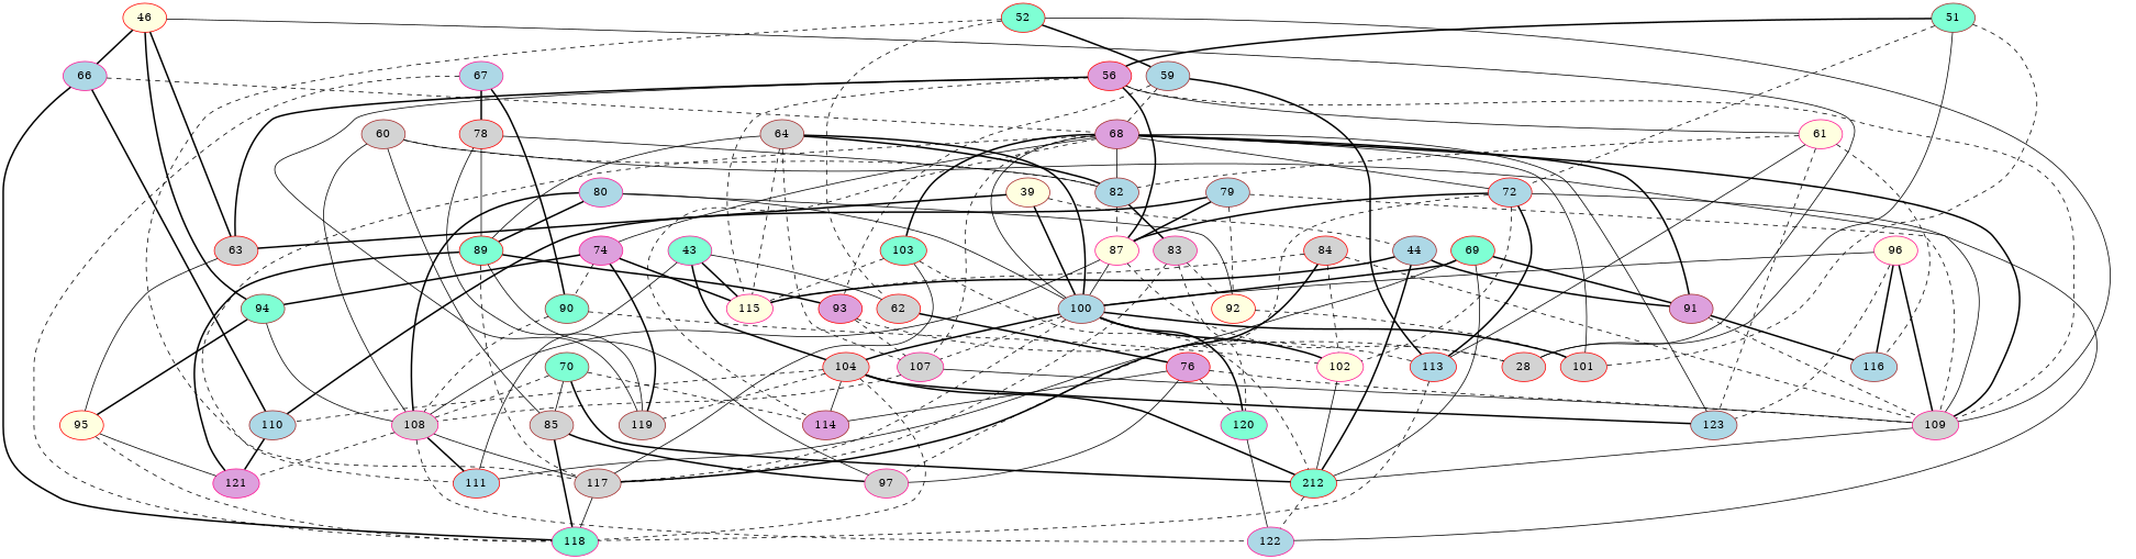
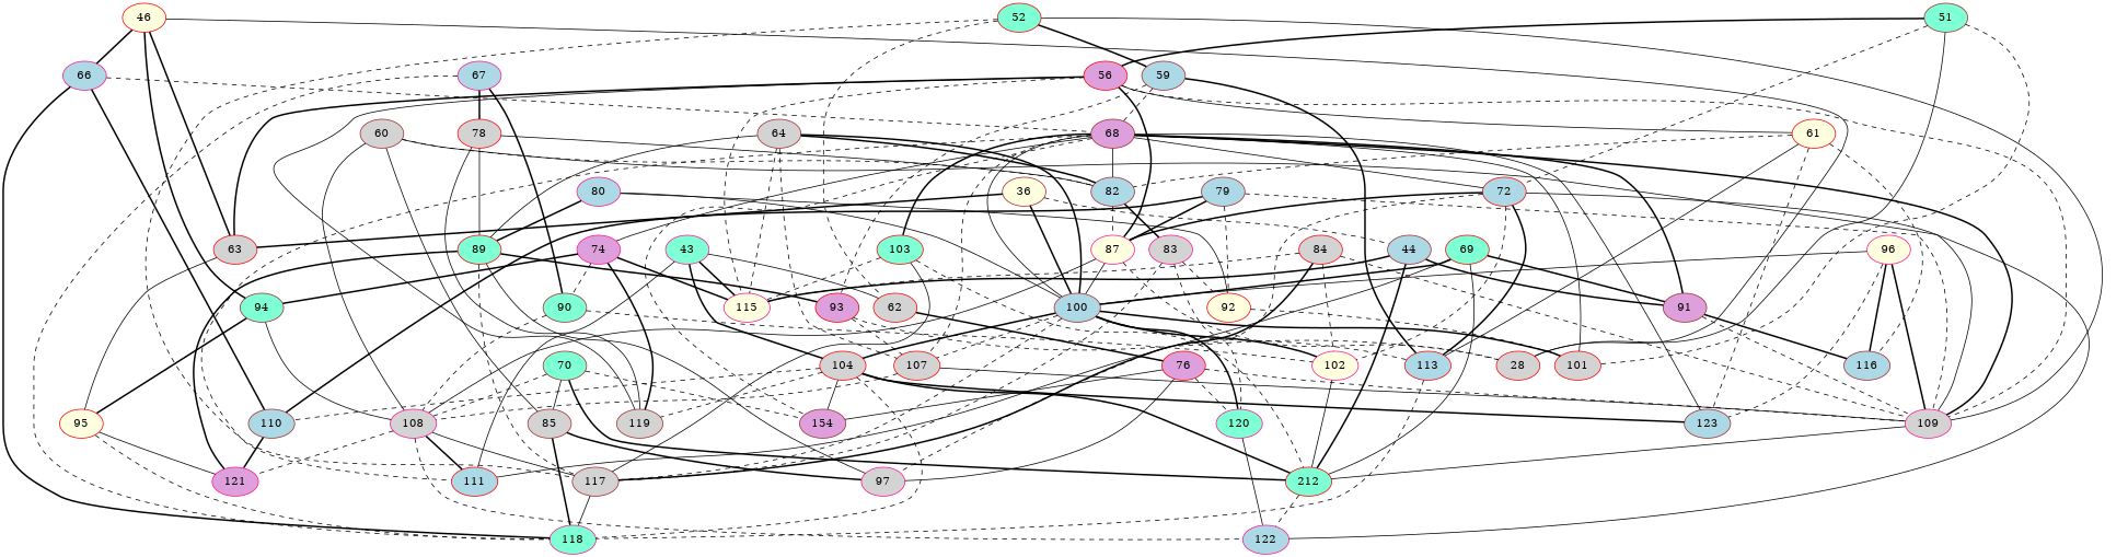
  graph {
    node [color=red fillcolor=lightgrey style=filled]
    edge [style=dashed]
-   39 [color=brown fillcolor=lightyellow]
+   39 [color=brown fillcolor=lightyellow label=36]
    44 [color=brown fillcolor=lightblue]
    63
    100 [color=brown fillcolor=lightblue super="+33+88+55"]
    115 [color=deeppink fillcolor=lightyellow super="+4+28"]
    91 [color=brown fillcolor=plum super="+32"]
    n7 [fillcolor=aquamarine label=212 super="+40+42"]
    95 [fillcolor=lightyellow]
    104 [super="+6+18"]
    101
    117 [color=brown super="+81"]
    113 [fillcolor=lightblue super="+2+14"]
-   107 [color=deeppink super="+106"]
+   107 [super="+106"]
    102 [color=deeppink fillcolor=lightyellow super="+47"]
    120 [color=deeppink fillcolor=aquamarine]
    43 [color=deeppink fillcolor=aquamarine]
    62
    111 [fillcolor=lightblue]
    76 [fillcolor=plum super="+36"]
    119 [color=brown]
    123 [color=brown fillcolor=lightblue]
    110 [color=brown fillcolor=lightblue]
    118 [color=deeppink fillcolor=aquamarine super="+25+45"]
-   114 [color=brown fillcolor=plum]
+   114 [color=brown fillcolor=plum label=154]
    109 [color=deeppink super="+77+57"]
    116 [color=brown fillcolor=lightblue]
    122 [color=deeppink fillcolor=lightblue]
    46 [fillcolor=lightyellow]
    66 [color=deeppink fillcolor=lightblue]
    94 [color=brown fillcolor=aquamarine]
    n31 [label=28]
    68 [color=brown fillcolor=plum super="+65"]
    108 [color=deeppink super="+34+49+105"]
    56 [fillcolor=plum super="+1+19"]
-   61 [color=deeppink fillcolor=lightyellow super="+17"]
+   61 [fillcolor=lightyellow super="+17"]
    87 [color=deeppink fillcolor=lightyellow super="+35+75"]
    51 [color=brown fillcolor=aquamarine]
    72 [fillcolor=lightblue super="+3+22+5"]
    97 [color=deeppink]
    52 [fillcolor=aquamarine]
    59 [color=brown fillcolor=lightblue]
    93 [fillcolor=plum]
    82 [color=brown fillcolor=lightblue super="+58"]
    74 [color=deeppink fillcolor=plum super="+15"]
    103 [fillcolor=aquamarine]
    83 [color=deeppink]
    60 [color=brown]
    85 [color=brown super="+31"]
    121 [color=deeppink fillcolor=plum]
    67 [color=deeppink fillcolor=lightblue]
    78
    90 [color=brown fillcolor=aquamarine]
    64 [color=brown super="+54"]
    89 [fillcolor=aquamarine super="+10+71"]
    69 [fillcolor=aquamarine]
    70 [color=brown fillcolor=aquamarine super="+38"]
    79 [color=brown fillcolor=lightblue]
    92 [fillcolor=lightyellow]
    80 [color=deeppink fillcolor=lightblue super="+27"]
    84
    96 [color=deeppink fillcolor=lightyellow]
    39 -- 44
    39 -- 63 [style=bold]
    39 -- 100 [style=bold weight=2]
    44 -- 115 [style=bold]
    44 -- 91 [style=bold]
    44 -- n7 [style=bold]
    63 -- 95 [style=solid]
    100 -- 104 [style=bold]
    100 -- 101 [style=bold]
    100 -- 117 [weight=2]
    100 -- 113
    100 -- 107
    100 -- 102 [style=bold]
    100 -- 120 [style=bold]
    91 -- 109
    91 -- 116 [style=bold weight=2]
    n7 -- 122
    95 -- 118
    95 -- 121 [style=solid]
    104 -- n7 [style=bold]
    104 -- 119
    104 -- 123 [style=bold]
    104 -- 110
    104 -- 118
    104 -- 114 [style=solid]
    117 -- 118 [style=solid weight=2]
    113 -- 118 [weight=2]
    107 -- 109 [style=solid]
    107 -- 108 [weight=2]
    102 -- n7 [style=solid]
    120 -- 122 [style=solid]
    43 -- 115 [style=bold]
    43 -- 104 [style=bold]
    43 -- 62 [style=solid]
    43 -- 111 [style=solid]
    62 -- 76 [style=bold]
    76 -- 120
    76 -- 114 [style=solid]
    76 -- 109 [weight=2]
    76 -- 97 [style=solid]
    110 -- 121 [style=bold]
    109 -- n7 [style=solid]
    46 -- 63 [style=bold]
    46 -- 66 [style=bold]
    46 -- 94 [style=bold]
    46 -- n31 [style=solid]
    66 -- 110 [style=bold]
    66 -- 118 [style=bold]
    66 -- 68
    94 -- 95 [style=bold]
    94 -- 108 [style=solid]
    68 -- 100 [style=solid]
    68 -- 91 [style=bold]
    68 -- 101 [style=solid]
    68 -- 107 [weight=2]
    68 -- 111
    68 -- 123 [style=solid]
    68 -- 114
    68 -- 109 [style=bold weight=2]
    68 -- 72 [style=solid weight=2]
    68 -- 82 [style=solid weight=2]
    68 -- 74 [style=solid]
    68 -- 103 [style=bold]
    108 -- 117 [style=solid weight=2]
    108 -- 111 [style=bold]
    108 -- 122
    108 -- 121
    56 -- 63 [style=bold]
    56 -- 115
    56 -- 119 [style=solid]
    56 -- 109 [weight=2]
    56 -- 61 [style=solid]
    56 -- 87 [style=bold]
    61 -- 113 [style=solid weight=2]
    61 -- 123
    61 -- 116
    61 -- 82
    87 -- 100 [style=solid weight=2]
    87 -- n31
    87 -- 108 [style=solid]
    51 -- 101
    51 -- n31 [style=solid]
    51 -- 56 [style=bold]
    51 -- 72
    72 -- 113 [style=bold weight=2]
    72 -- 102 [weight=2]
    72 -- 122 [style=solid]
    72 -- 87 [style=bold]
    72 -- 97
    52 -- 117
    52 -- 62
    52 -- 109 [style=solid]
    52 -- 59 [style=bold]
    59 -- 113 [style=bold]
    59 -- 68
    59 -- 93
    93 -- 107
    93 -- n31
    82 -- 87
    82 -- 83 [style=bold]
    74 -- 115 [style=bold weight=2]
    74 -- 119 [style=bold]
    74 -- 94 [style=bold]
    74 -- 90
    103 -- 115
    103 -- n7
    103 -- 117 [style=solid]
    83 -- 117
    83 -- 120
    83 -- 92
    60 -- 109 [style=solid]
    60 -- 108 [style=solid]
    60 -- 82
    60 -- 85 [style=solid]
    85 -- 118 [style=bold weight=2]
    85 -- 97 [style=bold]
    67 -- 118
    67 -- 78 [style=bold]
    67 -- 90 [style=bold]
    78 -- 119 [style=solid]
    78 -- 82 [style=solid]
    78 -- 89 [style=solid]
    90 -- 102
    90 -- 108
    64 -- 100 [style=bold weight=2]
    64 -- 115
    64 -- 107
    64 -- 82 [style=bold]
    64 -- 89 [style=solid]
    89 -- 117 [weight=2]
    89 -- 97 [style=solid]
    89 -- 93 [style=bold]
    89 -- 121 [style=bold]
    69 -- 100 [style=bold]
    69 -- 91 [style=bold]
    69 -- n7 [style=solid]
    69 -- 111 [style=solid]
    70 -- n7 [style=bold]
    70 -- 114
    70 -- 108 [weight=2]
    70 -- 85 [style=solid weight=2]
    79 -- 110 [style=bold]
    79 -- 109
    79 -- 87 [style=bold]
    79 -- 92
    92 -- 101
    80 -- 100 [style=solid]
-   80 -- 108 [style=bold weight=3]
    80 -- 89 [style=bold]
    80 -- 92 [style=solid]
    84 -- 115
    84 -- 117 [style=bold]
    84 -- 102
    84 -- 109
    96 -- 100 [style=solid]
    96 -- 123
    96 -- 109 [style=bold]
    96 -- 116 [style=bold]
  }
